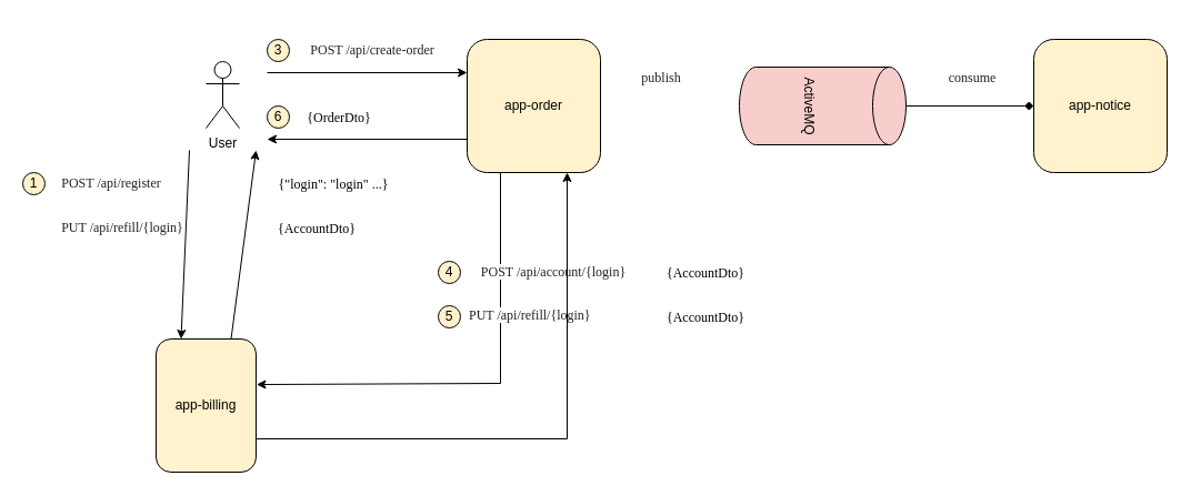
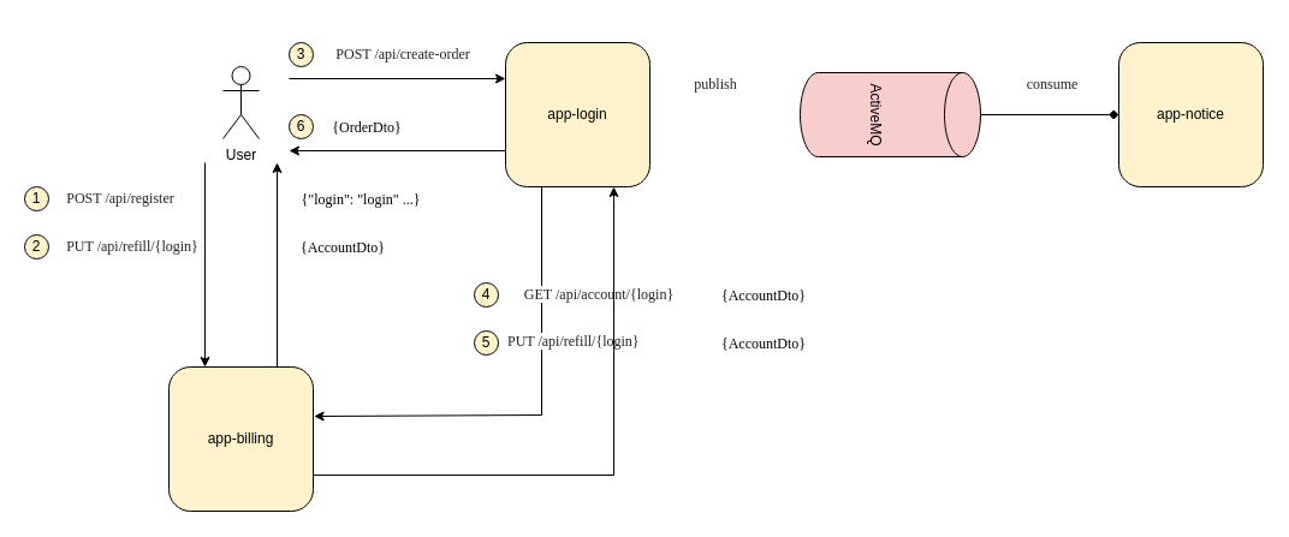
  <mxCell id="0" />
  <mxCell id="1" parent="0" />
- <mxCell id="2" value="app-billing" style="rounded=1;whiteSpace=wrap;html=1;fillColor=#fff2cc;strokeColor=default;" vertex="1" parent="1"><mxGeometry x="140" y="305" width="90" height="120" as="geometry" /></mxCell>
+ <mxCell id="2" value="app-billing" style="rounded=1;whiteSpace=wrap;html=1;fillColor=#fff2cc;strokeColor=default;" vertex="1" parent="1"><mxGeometry x="140" y="305" width="120" height="120" as="geometry" /></mxCell>
  <mxCell id="3" value="" style="endArrow=classic;html=1;rounded=0;entryX=0.25;entryY=0;entryDx=0;entryDy=0;" edge="1" parent="1" target="2"><mxGeometry width="50" height="50" relative="1" as="geometry"><mxPoint x="170" y="135" as="sourcePoint" /><mxPoint x="630" y="235" as="targetPoint" /></mxGeometry></mxCell>
  <mxCell id="4" value="" style="endArrow=classic;html=1;rounded=0;exitX=0.75;exitY=0;exitDx=0;exitDy=0;" edge="1" parent="1" source="2"><mxGeometry width="50" height="50" relative="1" as="geometry"><mxPoint x="580" y="285" as="sourcePoint" /><mxPoint x="230" y="135" as="targetPoint" /></mxGeometry></mxCell>
  <mxCell id="5" value="User" style="shape=umlActor;verticalLabelPosition=bottom;verticalAlign=top;html=1;outlineConnect=0;" vertex="1" parent="1"><mxGeometry x="185" y="55" width="30" height="60" as="geometry" /></mxCell>
- <mxCell id="6" value="app-order" style="rounded=1;whiteSpace=wrap;html=1;fillColor=#fff2cc;strokeColor=default;" vertex="1" parent="1"><mxGeometry x="420" y="35" width="120" height="120" as="geometry" /></mxCell>
+ <mxCell id="6" value="app-login" style="rounded=1;whiteSpace=wrap;html=1;fillColor=#fff2cc;strokeColor=default;" vertex="1" parent="1"><mxGeometry x="420" y="35" width="120" height="120" as="geometry" /></mxCell>
  <mxCell id="7" value="" style="endArrow=classic;html=1;rounded=0;entryX=0;entryY=0.25;entryDx=0;entryDy=0;" edge="1" parent="1" target="6"><mxGeometry width="50" height="50" relative="1" as="geometry"><mxPoint x="240" y="65" as="sourcePoint" /><mxPoint x="370" y="145" as="targetPoint" /></mxGeometry></mxCell>
  <mxCell id="8" value="" style="endArrow=classic;html=1;rounded=0;exitX=0;exitY=0.75;exitDx=0;exitDy=0;" edge="1" parent="1" source="6"><mxGeometry width="50" height="50" relative="1" as="geometry"><mxPoint x="310" y="155" as="sourcePoint" /><mxPoint x="240" y="125" as="targetPoint" /></mxGeometry></mxCell>
  <mxCell id="9" value="" style="endArrow=classic;html=1;rounded=0;exitX=0.25;exitY=1;exitDx=0;exitDy=0;entryX=1.005;entryY=0.342;entryDx=0;entryDy=0;entryPerimeter=0;" edge="1" parent="1" source="6" target="2"><mxGeometry width="50" height="50" relative="1" as="geometry"><mxPoint x="330" y="165" as="sourcePoint" /><mxPoint x="380" y="115" as="targetPoint" /><Array as="points"><mxPoint x="450" y="345" /></Array></mxGeometry></mxCell>
  <mxCell id="10" style="edgeStyle=orthogonalEdgeStyle;rounded=0;orthogonalLoop=1;jettySize=auto;html=1;entryX=0;entryY=0.5;entryDx=0;entryDy=0;endArrow=diamond;" edge="1" parent="1" source="11" target="12"><mxGeometry relative="1" as="geometry" /></mxCell>
  <mxCell id="11" value="ActiveMQ" style="shape=cylinder3;whiteSpace=wrap;html=1;boundedLbl=1;backgroundOutline=1;size=15;rotation=90;fillColor=#f8cecc;strokeColor=default;" vertex="1" parent="1"><mxGeometry x="705" y="20" width="70" height="150" as="geometry" /></mxCell>
  <mxCell id="12" value="app-notice" style="rounded=1;whiteSpace=wrap;html=1;fillColor=#fff2cc;strokeColor=default;" vertex="1" parent="1"><mxGeometry x="930" y="35" width="120" height="120" as="geometry" /></mxCell>
  <mxCell id="13" value="1" style="ellipse;whiteSpace=wrap;html=1;aspect=fixed;fillColor=#fff2cc;strokeColor=default;" vertex="1" parent="1"><mxGeometry x="20" y="155" width="20" height="20" as="geometry" /></mxCell>
+ <mxCell id="14" value="2" style="ellipse;whiteSpace=wrap;html=1;aspect=fixed;fillColor=#fff2cc;strokeColor=default;" vertex="1" parent="1"><mxGeometry x="20" y="195" width="20" height="20" as="geometry" /></mxCell>
  <mxCell id="15" value="3" style="ellipse;whiteSpace=wrap;html=1;aspect=fixed;fillColor=#fff2cc;strokeColor=default;" vertex="1" parent="1"><mxGeometry x="240" y="35" width="20" height="20" as="geometry" /></mxCell>
  <mxCell id="16" value="4" style="ellipse;whiteSpace=wrap;html=1;aspect=fixed;fillColor=#fff2cc;strokeColor=default;" vertex="1" parent="1"><mxGeometry x="394" y="235" width="20" height="20" as="geometry" /></mxCell>
  <mxCell id="17" value="&lt;span style=&quot;color: rgb(33, 33, 33); text-align: left; white-space-collapse: preserve; background-color: rgb(255, 255, 255);&quot;&gt;&lt;font face=&quot;Verdana&quot;&gt;POST /api/register&lt;/font&gt;&lt;/span&gt;" style="text;html=1;align=center;verticalAlign=middle;whiteSpace=wrap;rounded=0;" vertex="1" parent="1"><mxGeometry x="40" y="150" width="120" height="30" as="geometry" /></mxCell>
  <mxCell id="18" style="edgeStyle=orthogonalEdgeStyle;rounded=0;orthogonalLoop=1;jettySize=auto;html=1;exitX=0;exitY=0.5;exitDx=0;exitDy=0;entryX=0;entryY=0.75;entryDx=0;entryDy=0;" edge="1" parent="1" source="19" target="19"><mxGeometry relative="1" as="geometry" /></mxCell>
  <mxCell id="19" value="&lt;div style=&quot;background-color: rgb(255, 255, 255); line-height: 18px;&quot;&gt;&lt;font face=&quot;Verdana&quot;&gt;&lt;font style=&quot;font-size: 12px;&quot;&gt;&lt;span style=&quot;white-space: pre;&quot;&gt;{&quot;login&quot;: &quot;login&quot; ...&lt;/span&gt;&lt;/font&gt;&lt;span style=&quot;white-space: pre;&quot;&gt;}&lt;/span&gt;&lt;/font&gt;&lt;/div&gt;" style="text;html=1;align=center;verticalAlign=middle;whiteSpace=wrap;rounded=0;" vertex="1" parent="1"><mxGeometry x="270" y="150" width="60" height="30" as="geometry" /></mxCell>
  <mxCell id="20" value="&lt;span style=&quot;color: rgb(33, 33, 33); text-align: left; white-space-collapse: preserve; background-color: rgb(255, 255, 255);&quot;&gt;&lt;font face=&quot;Verdana&quot;&gt;PUT /&lt;/font&gt;&lt;/span&gt;&lt;font face=&quot;Verdana&quot; color=&quot;#212121&quot;&gt;&lt;span style=&quot;white-space-collapse: preserve;&quot;&gt;api/refill/{login}&lt;/span&gt;&lt;/font&gt;" style="text;html=1;align=center;verticalAlign=middle;whiteSpace=wrap;rounded=0;" vertex="1" parent="1"><mxGeometry x="40" y="190" width="140" height="30" as="geometry" /></mxCell>
  <mxCell id="21" value="&lt;div style=&quot;background-color: rgb(255, 255, 255); line-height: 18px;&quot;&gt;&lt;font face=&quot;Verdana&quot;&gt;&lt;span style=&quot;white-space: pre;&quot;&gt;{AccountDto}&lt;/span&gt;&lt;/font&gt;&lt;/div&gt;" style="text;html=1;align=center;verticalAlign=middle;whiteSpace=wrap;rounded=0;" vertex="1" parent="1"><mxGeometry x="240" y="190" width="90" height="30" as="geometry" /></mxCell>
  <mxCell id="22" value="" style="endArrow=classic;html=1;rounded=0;exitX=1;exitY=0.75;exitDx=0;exitDy=0;entryX=0.75;entryY=1;entryDx=0;entryDy=0;" edge="1" parent="1" source="2" target="6"><mxGeometry width="50" height="50" relative="1" as="geometry"><mxPoint x="490" y="225" as="sourcePoint" /><mxPoint x="540" y="175" as="targetPoint" /><Array as="points"><mxPoint x="510" y="395" /></Array></mxGeometry></mxCell>
  <mxCell id="23" value="5" style="ellipse;whiteSpace=wrap;html=1;aspect=fixed;fillColor=#fff2cc;strokeColor=default;" vertex="1" parent="1"><mxGeometry x="394" y="275" width="20" height="20" as="geometry" /></mxCell>
  <mxCell id="24" value="&lt;span style=&quot;text-align: left; background-color: rgb(255, 255, 255);&quot;&gt;&lt;font style=&quot;&quot; face=&quot;Verdana&quot;&gt;&lt;font color=&quot;#212121&quot;&gt;&lt;span style=&quot;white-space-collapse: preserve;&quot;&gt;POST /api/create-order&lt;/span&gt;&lt;/font&gt; &lt;/font&gt;&lt;/span&gt;" style="text;html=1;align=center;verticalAlign=middle;whiteSpace=wrap;rounded=0;" vertex="1" parent="1"><mxGeometry x="260" y="30" width="150" height="30" as="geometry" /></mxCell>
- <mxCell id="25" value="&lt;div style=&quot;text-align: left;&quot;&gt;&lt;font face=&quot;Verdana&quot; color=&quot;#212121&quot;&gt;&lt;span style=&quot;white-space-collapse: preserve; background-color: rgb(255, 255, 255);&quot;&gt;POST /&lt;/span&gt;&lt;/font&gt;&lt;span style=&quot;background-color: initial; text-align: center; white-space-collapse: preserve;&quot;&gt;&lt;font face=&quot;Verdana&quot; color=&quot;#212121&quot;&gt;api/account/{login}&lt;/font&gt;&lt;/span&gt;&lt;/div&gt;" style="text;html=1;align=center;verticalAlign=middle;whiteSpace=wrap;rounded=0;" vertex="1" parent="1"><mxGeometry x="390" y="230" width="216" height="30" as="geometry" /></mxCell>
+ <mxCell id="25" value="&lt;div style=&quot;text-align: left;&quot;&gt;&lt;font face=&quot;Verdana&quot; color=&quot;#212121&quot;&gt;&lt;span style=&quot;white-space-collapse: preserve; background-color: rgb(255, 255, 255);&quot;&gt;GET /&lt;/span&gt;&lt;/font&gt;&lt;span style=&quot;background-color: initial; text-align: center; white-space-collapse: preserve;&quot;&gt;&lt;font face=&quot;Verdana&quot; color=&quot;#212121&quot;&gt;api/account/{login}&lt;/font&gt;&lt;/span&gt;&lt;/div&gt;" style="text;html=1;align=center;verticalAlign=middle;whiteSpace=wrap;rounded=0;" vertex="1" parent="1"><mxGeometry x="390" y="230" width="216" height="30" as="geometry" /></mxCell>
  <mxCell id="26" value="&lt;span style=&quot;white-space-collapse: preserve; color: rgb(33, 33, 33); background-color: rgb(255, 255, 255);&quot;&gt;&lt;font face=&quot;Verdana&quot;&gt;PUT /&lt;/font&gt;&lt;/span&gt;&lt;font style=&quot;text-align: center;&quot; face=&quot;Verdana&quot; color=&quot;#212121&quot;&gt;&lt;span style=&quot;white-space-collapse: preserve;&quot;&gt;api/refill/{login}&lt;/span&gt;&lt;/font&gt;" style="text;whiteSpace=wrap;html=1;" vertex="1" parent="1"><mxGeometry x="420" y="270" width="140" height="30" as="geometry" /></mxCell>
  <mxCell id="27" value="&lt;div style=&quot;background-color: rgb(255, 255, 255); line-height: 18px;&quot;&gt;&lt;font face=&quot;Verdana&quot;&gt;&lt;span style=&quot;white-space: pre;&quot;&gt;{AccountDto}&lt;/span&gt;&lt;/font&gt;&lt;/div&gt;" style="text;html=1;align=center;verticalAlign=middle;whiteSpace=wrap;rounded=0;" vertex="1" parent="1"><mxGeometry x="590" y="230" width="90" height="30" as="geometry" /></mxCell>
  <mxCell id="28" value="&lt;div style=&quot;background-color: rgb(255, 255, 255); line-height: 18px;&quot;&gt;&lt;font face=&quot;Verdana&quot;&gt;&lt;span style=&quot;white-space: pre;&quot;&gt;{AccountDto}&lt;/span&gt;&lt;/font&gt;&lt;/div&gt;" style="text;html=1;align=center;verticalAlign=middle;whiteSpace=wrap;rounded=0;" vertex="1" parent="1"><mxGeometry x="590" y="270" width="90" height="30" as="geometry" /></mxCell>
  <mxCell id="29" value="&lt;span style=&quot;text-align: left; background-color: rgb(255, 255, 255);&quot;&gt;&lt;font style=&quot;&quot; face=&quot;Verdana&quot;&gt;&lt;font color=&quot;#212121&quot;&gt;&lt;span style=&quot;white-space-collapse: preserve;&quot;&gt;publish&lt;/span&gt;&lt;/font&gt;&lt;/font&gt;&lt;/span&gt;" style="text;html=1;align=center;verticalAlign=middle;whiteSpace=wrap;rounded=0;" vertex="1" parent="1"><mxGeometry x="520" y="55" width="150" height="30" as="geometry" /></mxCell>
  <mxCell id="30" value="&lt;span style=&quot;text-align: left; background-color: rgb(255, 255, 255);&quot;&gt;&lt;font style=&quot;&quot; face=&quot;Verdana&quot;&gt;&lt;font color=&quot;#212121&quot;&gt;&lt;span style=&quot;white-space-collapse: preserve;&quot;&gt;consume&lt;/span&gt;&lt;/font&gt;&lt;/font&gt;&lt;/span&gt;" style="text;html=1;align=center;verticalAlign=middle;whiteSpace=wrap;rounded=0;" vertex="1" parent="1"><mxGeometry x="800" y="55" width="150" height="30" as="geometry" /></mxCell>
  <mxCell id="31" value="&lt;div style=&quot;background-color: rgb(255, 255, 255); line-height: 18px;&quot;&gt;&lt;font face=&quot;Verdana&quot;&gt;&lt;span style=&quot;white-space: pre;&quot;&gt;{OrderDto}&lt;/span&gt;&lt;/font&gt;&lt;/div&gt;" style="text;html=1;align=center;verticalAlign=middle;whiteSpace=wrap;rounded=0;" vertex="1" parent="1"><mxGeometry x="260" y="90" width="90" height="30" as="geometry" /></mxCell>
  <mxCell id="32" value="6" style="ellipse;whiteSpace=wrap;html=1;aspect=fixed;fillColor=#fff2cc;strokeColor=default;" vertex="1" parent="1"><mxGeometry x="240" y="95" width="20" height="20" as="geometry" /></mxCell>
